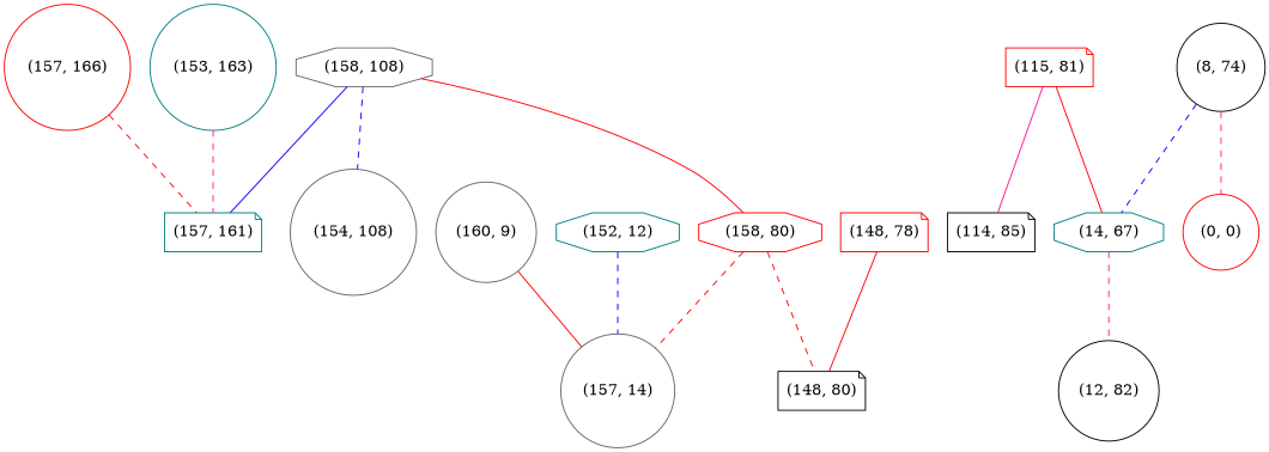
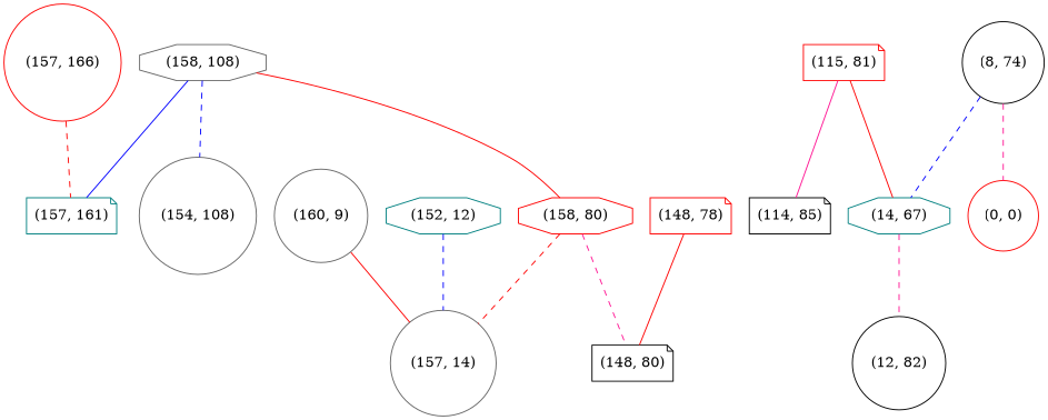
  graph {
    node [color=red shape=circle]
    edge [color=red style=dashed weight=1]
    "(157, 161)" [color=teal shape=note]
    "(157, 166)"
    "(158, 108)" [color=gray40 shape=octagon]
    "(154, 108)" [color=gray40]
    "(158, 80)" [shape=octagon]
    "(157, 14)" [color=gray40]
    "(148, 80)" [color=black shape=note]
-   "(153, 163)" [color=teal]
    "(160, 9)" [color=gray40]
    "(115, 81)" [shape=note]
    n11 [color=teal label="(14, 67)" shape=octagon]
    n12 [color=black label="(114, 85)" shape=note]
    "(12, 82)" [color=black]
    "(8, 74)" [color=black]
    "(0, 0)"
    "(152, 12)" [color=teal shape=octagon]
    "(148, 78)" [shape=note]
    "(157, 166)" -- "(157, 161)"
    "(158, 108)" -- "(157, 161)" [color=blue style=solid]
    "(158, 108)" -- "(154, 108)" [color=blue]
    "(158, 108)" -- "(158, 80)" [style=solid]
    "(158, 80)" -- "(157, 14)"
-   "(158, 80)" -- "(148, 80)"
-   "(153, 163)" -- "(157, 161)" [color=deeppink]
+   "(158, 80)" -- "(148, 80)" [color=deeppink]
    "(160, 9)" -- "(157, 14)" [style=solid]
    "(115, 81)" -- n11 [style=solid]
    "(115, 81)" -- n12 [color=deeppink style=solid]
    n11 -- "(12, 82)" [color=deeppink]
    "(8, 74)" -- n11 [color=blue]
    "(8, 74)" -- "(0, 0)" [color=deeppink weight=4]
    "(152, 12)" -- "(157, 14)" [color=blue]
    "(148, 78)" -- "(148, 80)" [style=solid]
  }
